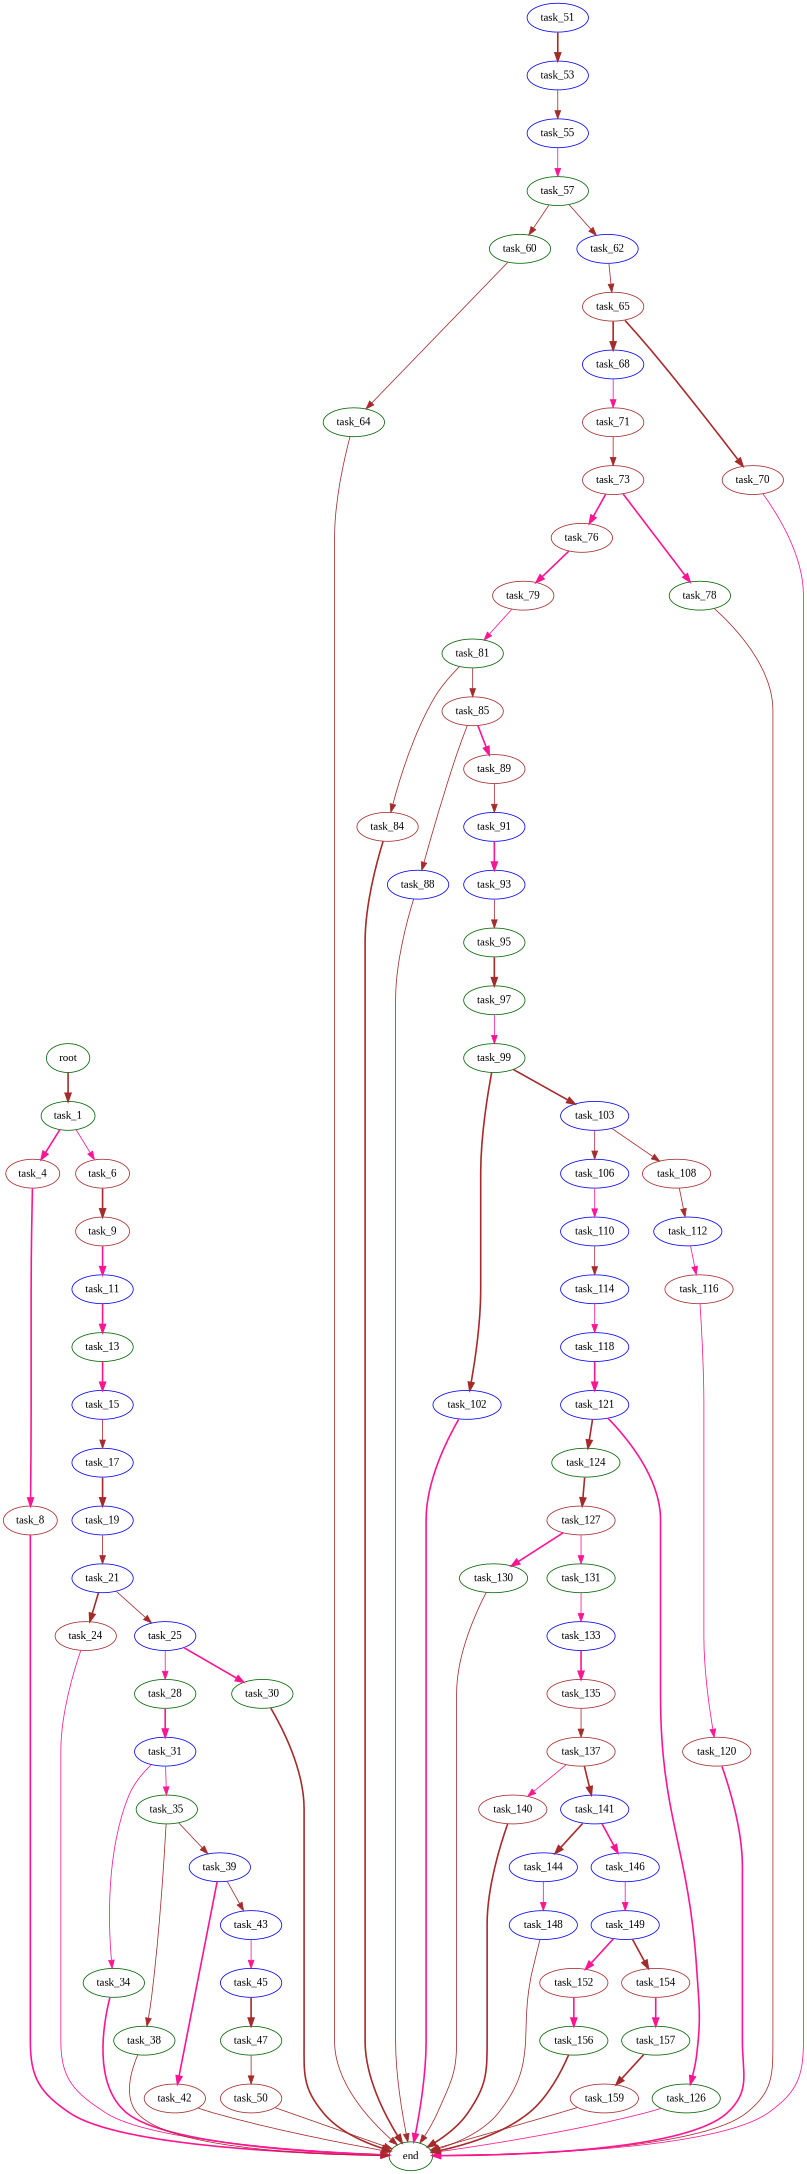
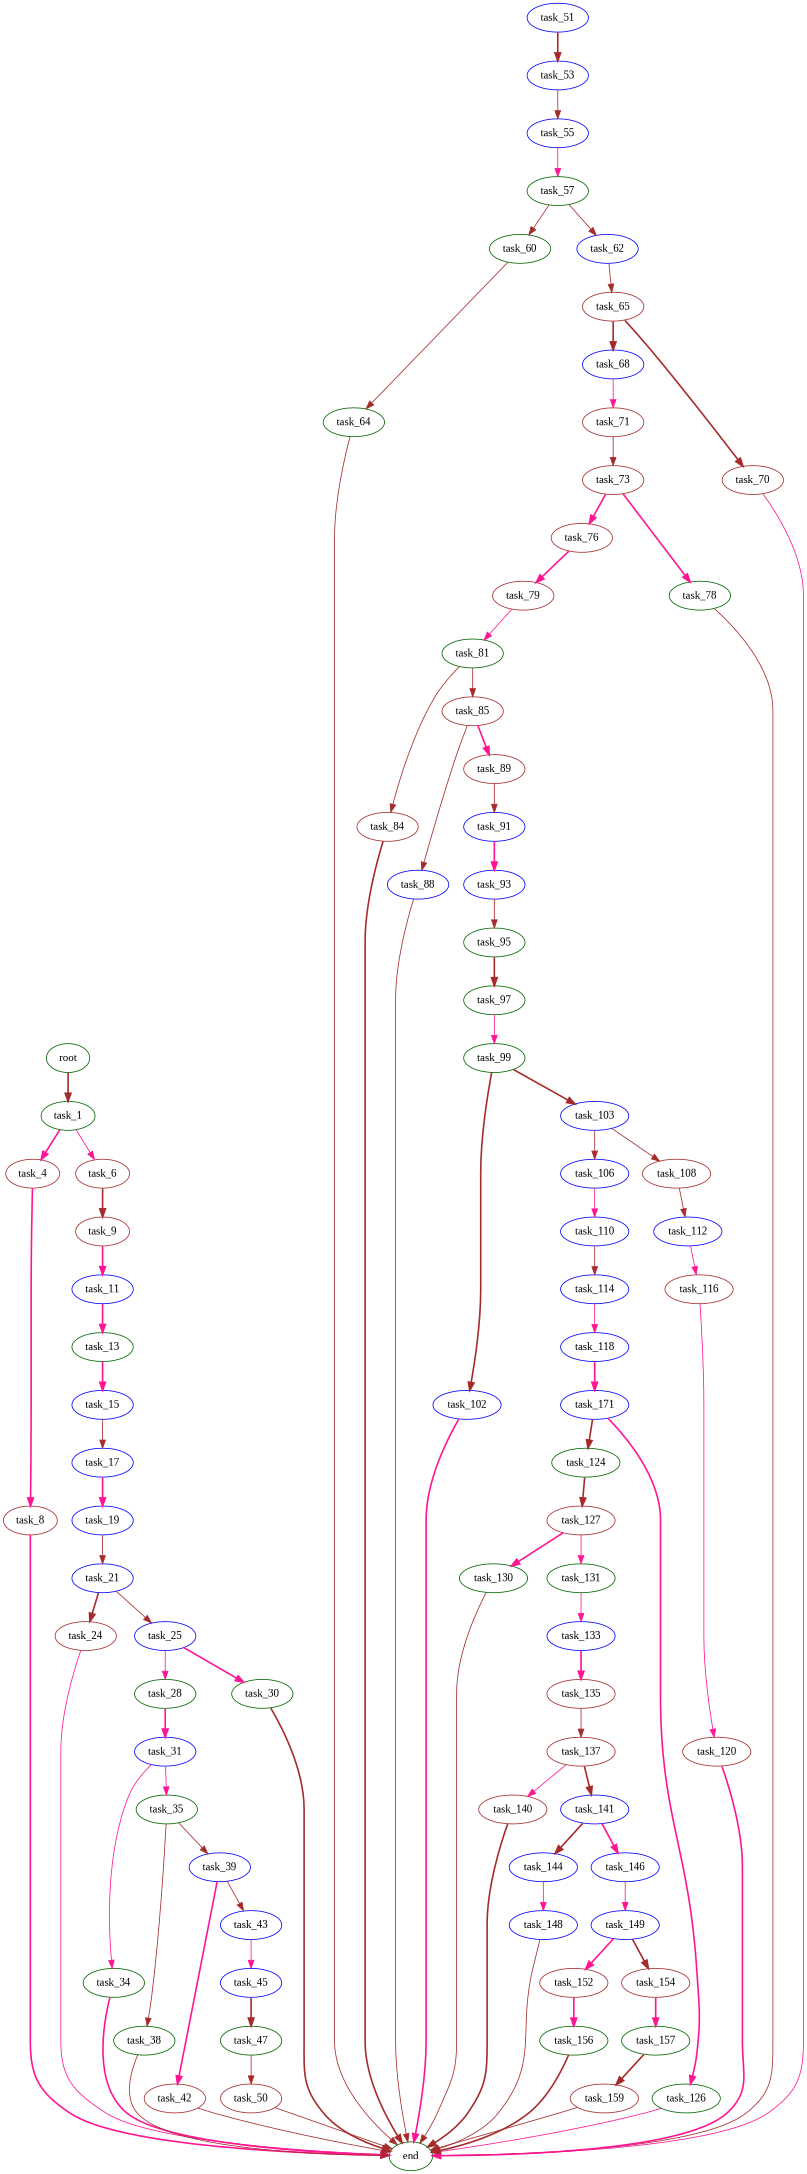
  digraph {
    fontname="Liberation Serif"
    node [color=blue fontname="Liberation Serif"]
    edge [color=brown fontname="Liberation Serif" style=solid]
    root [color=darkgreen]
    task_1 [color=darkgreen]
    task_4 [color=brown]
    task_6 [color=brown]
    task_8 [color=brown]
    task_9 [color=brown]
    end [color=darkgreen]
    task_11
    task_13 [color=darkgreen]
    task_15
    task_17
    task_19
    task_21
    task_24 [color=brown]
    task_25
    task_28 [color=darkgreen]
    task_30 [color=darkgreen]
    task_31
    task_34 [color=darkgreen]
    task_35 [color=darkgreen]
    task_38 [color=darkgreen]
    task_39
    task_42 [color=brown]
    task_43
    task_45
    task_47 [color=darkgreen]
    task_50 [color=brown]
    task_51
    task_53
    task_55
    task_57 [color=darkgreen]
    task_60 [color=darkgreen]
    task_62
    task_64 [color=darkgreen]
    task_65 [color=brown]
    task_68
    task_70 [color=brown]
    task_71 [color=brown]
    task_73 [color=brown]
    task_76 [color=brown]
    task_78 [color=darkgreen]
    task_79 [color=brown]
    task_81 [color=darkgreen]
    task_84 [color=brown]
    task_85 [color=brown]
    task_88
    task_89 [color=brown]
    task_91
    task_93
    task_95 [color=darkgreen]
    task_97 [color=darkgreen]
    task_99 [color=darkgreen]
    task_102
    task_103
    task_106
    task_108 [color=brown]
    task_110
    task_112
    task_114
    task_116 [color=brown]
    task_118
    task_120 [color=brown]
-   task_121
+   task_121 [label=task_171]
    task_124 [color=darkgreen]
    task_126 [color=darkgreen]
    task_127 [color=brown]
    task_130 [color=darkgreen]
    task_131 [color=darkgreen]
    task_133
    task_135 [color=brown]
    task_137 [color=brown]
    task_140 [color=brown]
    task_141
    task_144
    task_146
    task_148
    task_149
    task_152 [color=brown]
    task_154 [color=brown]
    task_156 [color=darkgreen]
    task_157 [color=darkgreen]
    task_159 [color=brown]
    root -> task_1 [style=bold]
    task_1 -> task_4 [color=deeppink style=bold]
    task_1 -> task_6 [color=deeppink]
    task_4 -> task_8 [color=deeppink style=bold]
    task_6 -> task_9 [style=bold]
    task_8 -> end [color=deeppink style=bold]
    task_9 -> task_11 [color=deeppink style=bold]
    task_11 -> task_13 [color=deeppink style=bold]
    task_13 -> task_15 [color=deeppink style=bold]
    task_15 -> task_17
-   task_17 -> task_19 [style=bold]
+   task_17 -> task_19 [color=deeppink style=bold]
    task_19 -> task_21
    task_21 -> task_24 [style=bold]
    task_21 -> task_25
    task_24 -> end [color=deeppink]
    task_25 -> task_28 [color=deeppink]
    task_25 -> task_30 [color=deeppink style=bold]
    task_28 -> task_31 [color=deeppink style=bold]
    task_30 -> end [style=bold]
    task_31 -> task_34 [color=deeppink]
    task_31 -> task_35 [color=deeppink]
    task_34 -> end [color=deeppink style=bold]
    task_35 -> task_38
    task_35 -> task_39
    task_38 -> end
    task_39 -> task_42 [color=deeppink style=bold]
    task_39 -> task_43
    task_42 -> end
    task_43 -> task_45 [color=deeppink]
    task_45 -> task_47 [style=bold]
    task_47 -> task_50
    task_50 -> end
    task_51 -> task_53 [style=bold]
    task_53 -> task_55
    task_55 -> task_57 [color=deeppink]
    task_57 -> task_60
    task_57 -> task_62
    task_60 -> task_64
    task_62 -> task_65
    task_64 -> end
    task_65 -> task_68 [style=bold]
    task_65 -> task_70 [style=bold]
    task_68 -> task_71 [color=deeppink]
    task_70 -> end [color=deeppink]
    task_71 -> task_73
    task_73 -> task_76 [color=deeppink style=bold]
    task_73 -> task_78 [color=deeppink style=bold]
    task_76 -> task_79 [color=deeppink style=bold]
    task_78 -> end
    task_79 -> task_81 [color=deeppink]
    task_81 -> task_84
    task_81 -> task_85
    task_84 -> end [style=bold]
    task_85 -> task_88
    task_85 -> task_89 [color=deeppink style=bold]
    task_88 -> end
    task_89 -> task_91
    task_91 -> task_93 [color=deeppink style=bold]
    task_93 -> task_95
    task_95 -> task_97 [style=bold]
    task_97 -> task_99 [color=deeppink]
    task_99 -> task_102 [style=bold]
    task_99 -> task_103 [style=bold]
    task_102 -> end [color=deeppink style=bold]
    task_103 -> task_106
    task_103 -> task_108
    task_106 -> task_110 [color=deeppink]
    task_108 -> task_112
    task_110 -> task_114
    task_112 -> task_116 [color=deeppink]
    task_114 -> task_118 [color=deeppink]
    task_116 -> task_120 [color=deeppink]
    task_118 -> task_121 [color=deeppink style=bold]
    task_120 -> end [color=deeppink style=bold]
    task_121 -> task_124 [style=bold]
    task_121 -> task_126 [color=deeppink style=bold]
    task_124 -> task_127 [style=bold]
    task_126 -> end [color=deeppink]
    task_127 -> task_130 [color=deeppink style=bold]
    task_127 -> task_131 [color=deeppink]
    task_130 -> end
    task_131 -> task_133 [color=deeppink]
    task_133 -> task_135 [color=deeppink style=bold]
    task_135 -> task_137
    task_137 -> task_140 [color=deeppink]
    task_137 -> task_141 [style=bold]
    task_140 -> end [style=bold]
    task_141 -> task_144 [style=bold]
    task_141 -> task_146 [color=deeppink style=bold]
    task_144 -> task_148 [color=deeppink]
    task_146 -> task_149 [color=deeppink]
    task_148 -> end
    task_149 -> task_152 [color=deeppink style=bold]
    task_149 -> task_154 [style=bold]
    task_152 -> task_156 [color=deeppink style=bold]
    task_154 -> task_157 [color=deeppink style=bold]
    task_156 -> end [style=bold]
    task_157 -> task_159 [style=bold]
    task_159 -> end
  }
